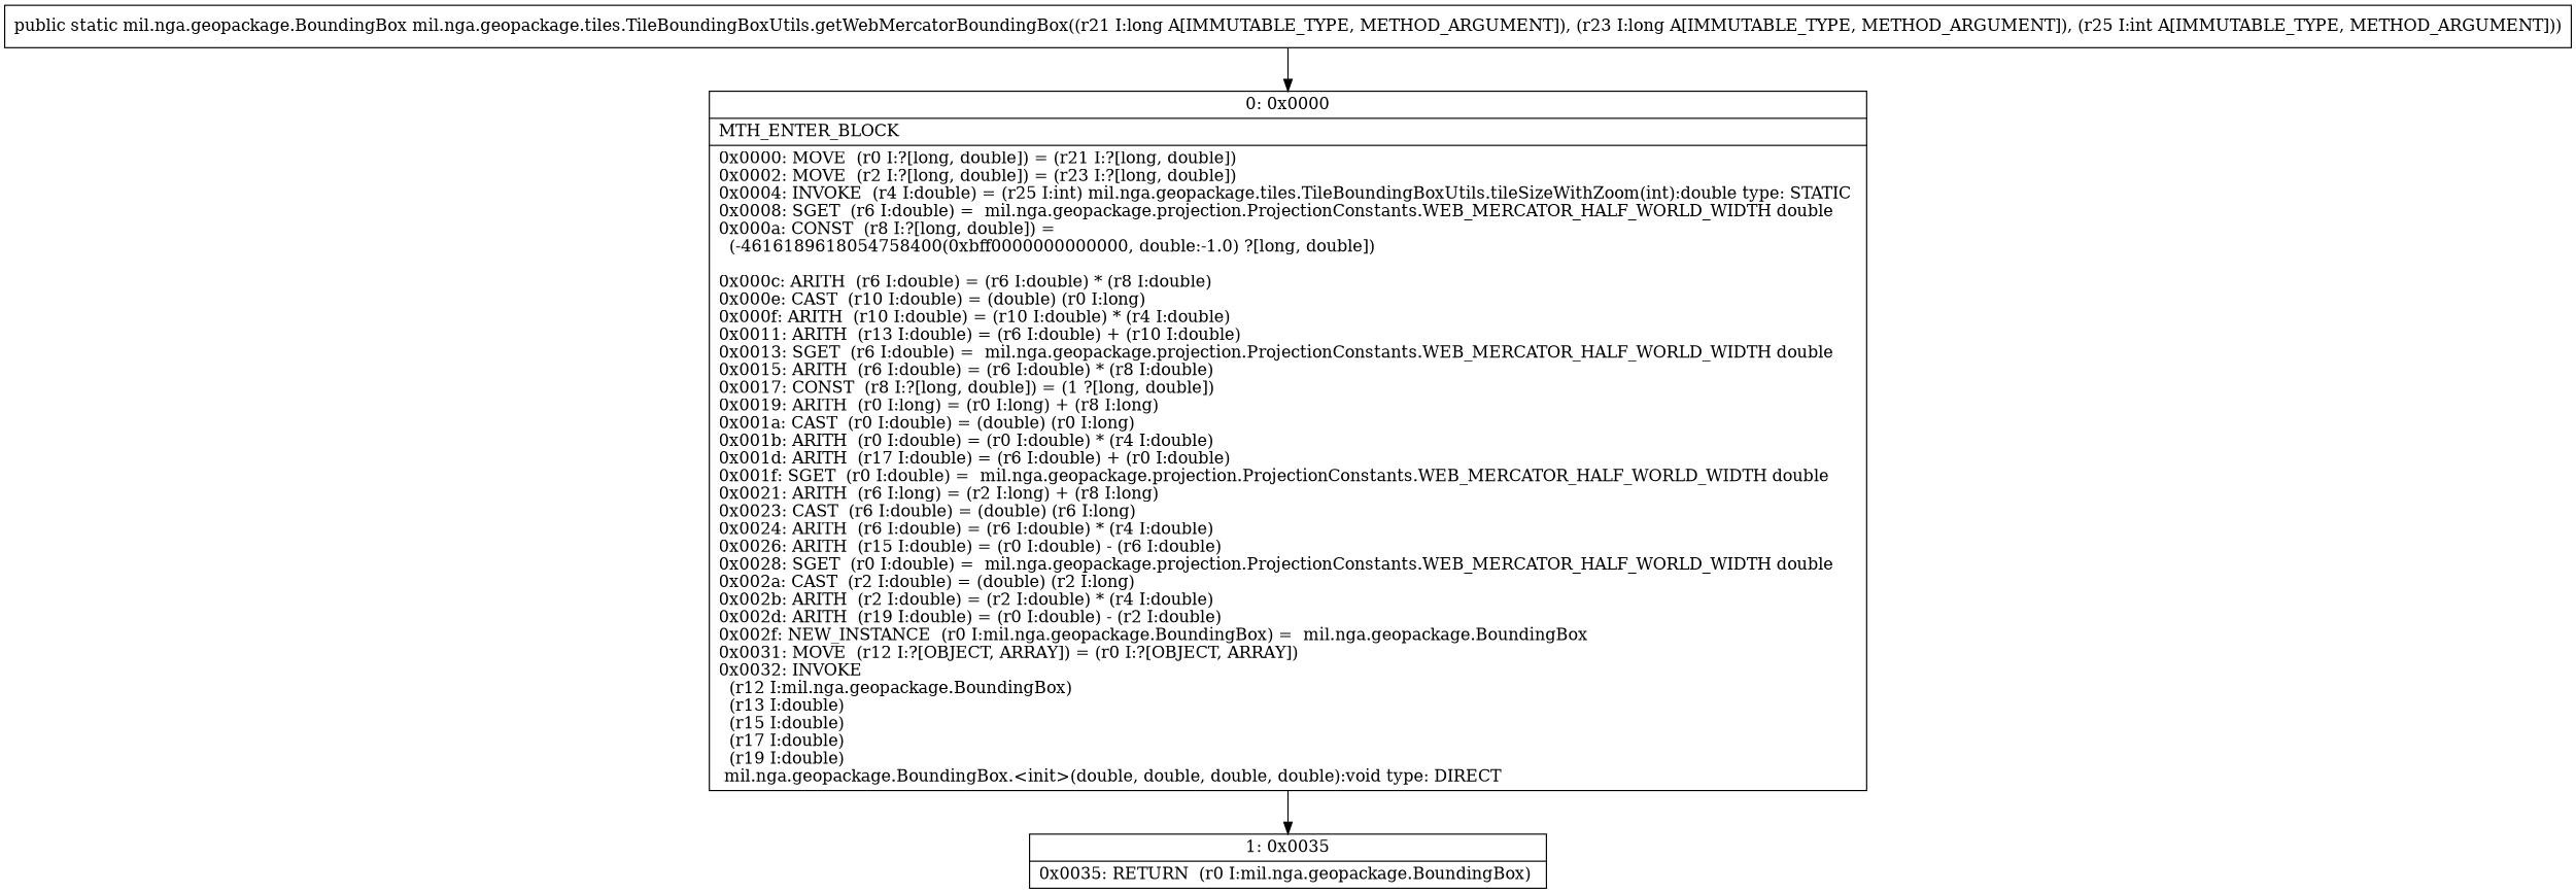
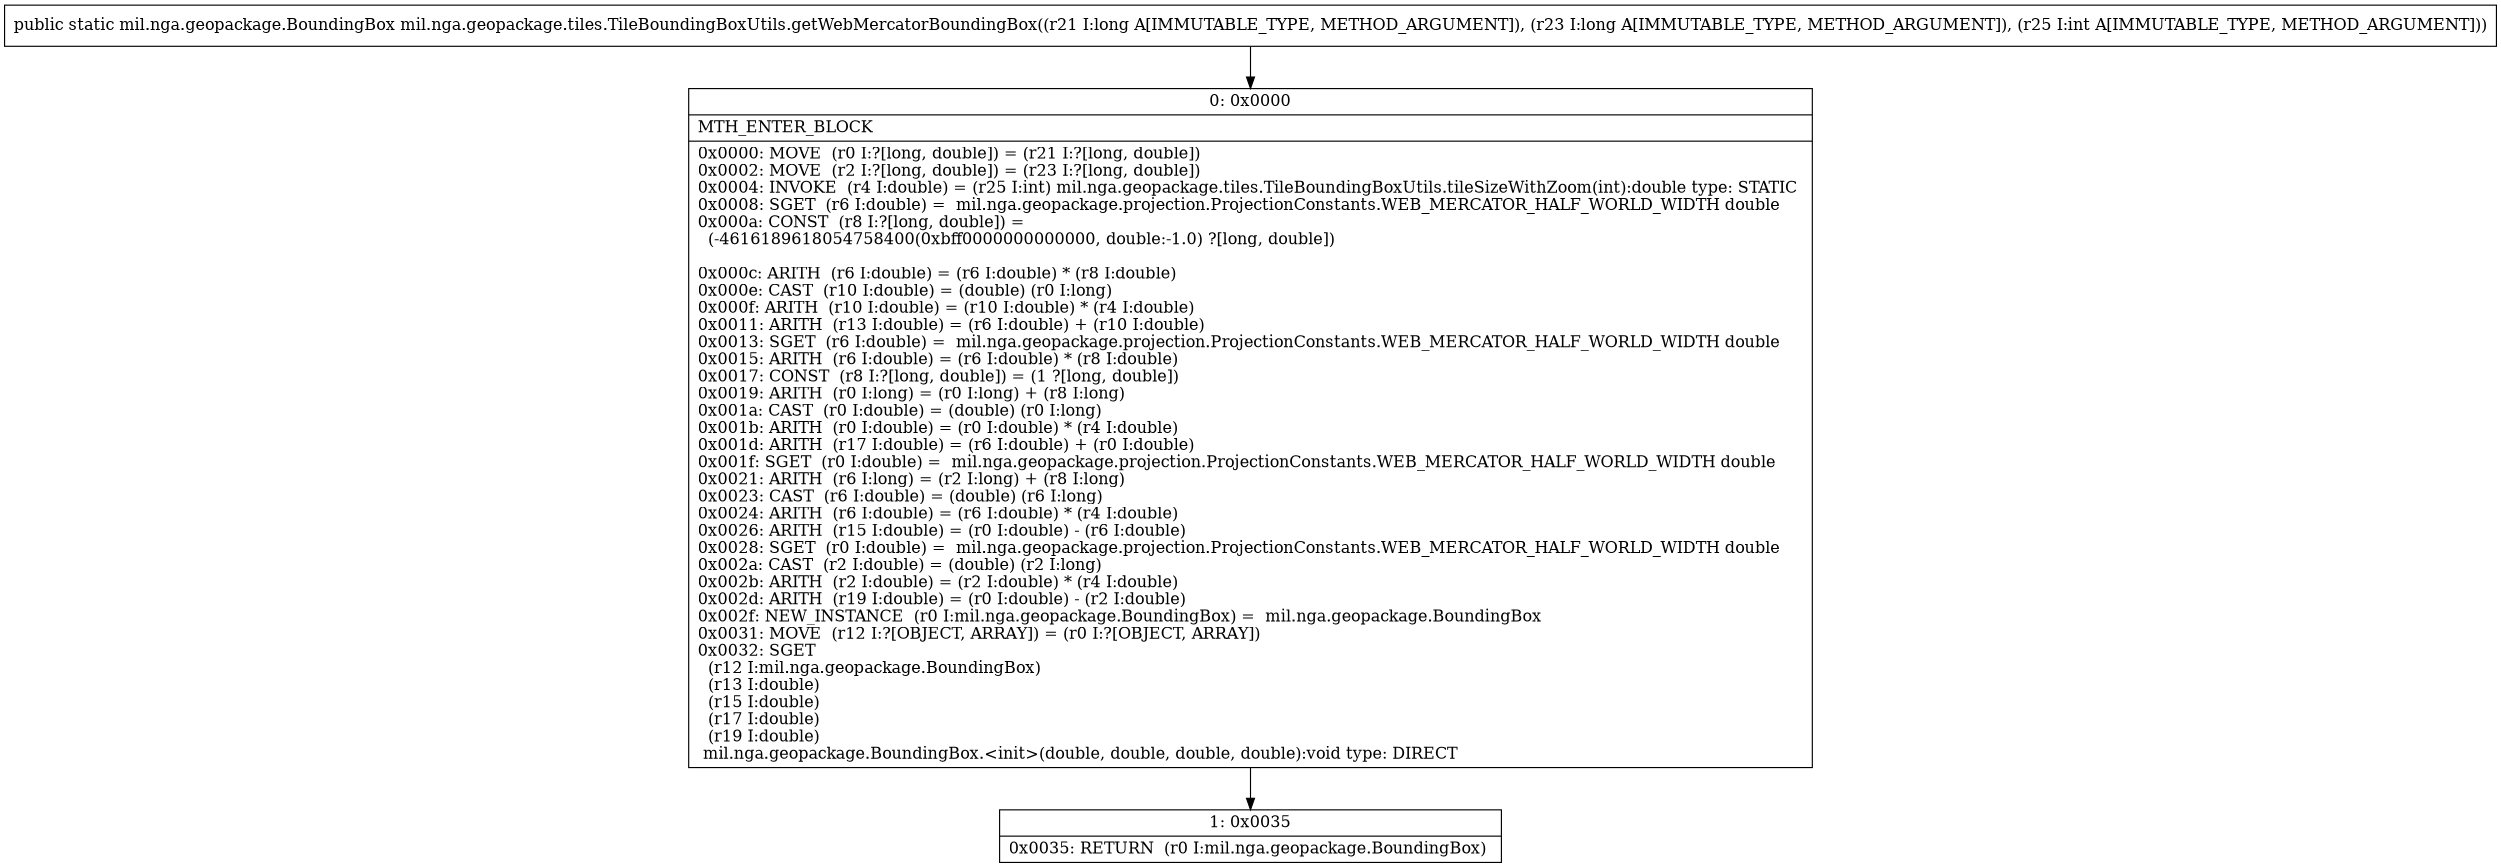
  digraph {
    fontname="DejaVu Serif"
    node [shape=record fontname="DejaVu Serif"]
    edge [fontname="DejaVu Serif"]
-   n1 [label="{0\:\ 0x0000|MTH_ENTER_BLOCK\l|0x0000: MOVE  (r0 I:?[long, double]) = (r21 I:?[long, double]) \l0x0002: MOVE  (r2 I:?[long, double]) = (r23 I:?[long, double]) \l0x0004: INVOKE  (r4 I:double) = (r25 I:int) mil.nga.geopackage.tiles.TileBoundingBoxUtils.tileSizeWithZoom(int):double type: STATIC \l0x0008: SGET  (r6 I:double) =  mil.nga.geopackage.projection.ProjectionConstants.WEB_MERCATOR_HALF_WORLD_WIDTH double \l0x000a: CONST  (r8 I:?[long, double]) = \l  (\-4616189618054758400(0xbff0000000000000, double:\-1.0) ?[long, double])\l \l0x000c: ARITH  (r6 I:double) = (r6 I:double) * (r8 I:double) \l0x000e: CAST  (r10 I:double) = (double) (r0 I:long) \l0x000f: ARITH  (r10 I:double) = (r10 I:double) * (r4 I:double) \l0x0011: ARITH  (r13 I:double) = (r6 I:double) + (r10 I:double) \l0x0013: SGET  (r6 I:double) =  mil.nga.geopackage.projection.ProjectionConstants.WEB_MERCATOR_HALF_WORLD_WIDTH double \l0x0015: ARITH  (r6 I:double) = (r6 I:double) * (r8 I:double) \l0x0017: CONST  (r8 I:?[long, double]) = (1 ?[long, double]) \l0x0019: ARITH  (r0 I:long) = (r0 I:long) + (r8 I:long) \l0x001a: CAST  (r0 I:double) = (double) (r0 I:long) \l0x001b: ARITH  (r0 I:double) = (r0 I:double) * (r4 I:double) \l0x001d: ARITH  (r17 I:double) = (r6 I:double) + (r0 I:double) \l0x001f: SGET  (r0 I:double) =  mil.nga.geopackage.projection.ProjectionConstants.WEB_MERCATOR_HALF_WORLD_WIDTH double \l0x0021: ARITH  (r6 I:long) = (r2 I:long) + (r8 I:long) \l0x0023: CAST  (r6 I:double) = (double) (r6 I:long) \l0x0024: ARITH  (r6 I:double) = (r6 I:double) * (r4 I:double) \l0x0026: ARITH  (r15 I:double) = (r0 I:double) \- (r6 I:double) \l0x0028: SGET  (r0 I:double) =  mil.nga.geopackage.projection.ProjectionConstants.WEB_MERCATOR_HALF_WORLD_WIDTH double \l0x002a: CAST  (r2 I:double) = (double) (r2 I:long) \l0x002b: ARITH  (r2 I:double) = (r2 I:double) * (r4 I:double) \l0x002d: ARITH  (r19 I:double) = (r0 I:double) \- (r2 I:double) \l0x002f: NEW_INSTANCE  (r0 I:mil.nga.geopackage.BoundingBox) =  mil.nga.geopackage.BoundingBox \l0x0031: MOVE  (r12 I:?[OBJECT, ARRAY]) = (r0 I:?[OBJECT, ARRAY]) \l0x0032: INVOKE  \l  (r12 I:mil.nga.geopackage.BoundingBox)\l  (r13 I:double)\l  (r15 I:double)\l  (r17 I:double)\l  (r19 I:double)\l mil.nga.geopackage.BoundingBox.\<init\>(double, double, double, double):void type: DIRECT \l}"]
+   n1 [label="{0\:\ 0x0000|MTH_ENTER_BLOCK\l|0x0000: MOVE  (r0 I:?[long, double]) = (r21 I:?[long, double]) \l0x0002: MOVE  (r2 I:?[long, double]) = (r23 I:?[long, double]) \l0x0004: INVOKE  (r4 I:double) = (r25 I:int) mil.nga.geopackage.tiles.TileBoundingBoxUtils.tileSizeWithZoom(int):double type: STATIC \l0x0008: SGET  (r6 I:double) =  mil.nga.geopackage.projection.ProjectionConstants.WEB_MERCATOR_HALF_WORLD_WIDTH double \l0x000a: CONST  (r8 I:?[long, double]) = \l  (\-4616189618054758400(0xbff0000000000000, double:\-1.0) ?[long, double])\l \l0x000c: ARITH  (r6 I:double) = (r6 I:double) * (r8 I:double) \l0x000e: CAST  (r10 I:double) = (double) (r0 I:long) \l0x000f: ARITH  (r10 I:double) = (r10 I:double) * (r4 I:double) \l0x0011: ARITH  (r13 I:double) = (r6 I:double) + (r10 I:double) \l0x0013: SGET  (r6 I:double) =  mil.nga.geopackage.projection.ProjectionConstants.WEB_MERCATOR_HALF_WORLD_WIDTH double \l0x0015: ARITH  (r6 I:double) = (r6 I:double) * (r8 I:double) \l0x0017: CONST  (r8 I:?[long, double]) = (1 ?[long, double]) \l0x0019: ARITH  (r0 I:long) = (r0 I:long) + (r8 I:long) \l0x001a: CAST  (r0 I:double) = (double) (r0 I:long) \l0x001b: ARITH  (r0 I:double) = (r0 I:double) * (r4 I:double) \l0x001d: ARITH  (r17 I:double) = (r6 I:double) + (r0 I:double) \l0x001f: SGET  (r0 I:double) =  mil.nga.geopackage.projection.ProjectionConstants.WEB_MERCATOR_HALF_WORLD_WIDTH double \l0x0021: ARITH  (r6 I:long) = (r2 I:long) + (r8 I:long) \l0x0023: CAST  (r6 I:double) = (double) (r6 I:long) \l0x0024: ARITH  (r6 I:double) = (r6 I:double) * (r4 I:double) \l0x0026: ARITH  (r15 I:double) = (r0 I:double) \- (r6 I:double) \l0x0028: SGET  (r0 I:double) =  mil.nga.geopackage.projection.ProjectionConstants.WEB_MERCATOR_HALF_WORLD_WIDTH double \l0x002a: CAST  (r2 I:double) = (double) (r2 I:long) \l0x002b: ARITH  (r2 I:double) = (r2 I:double) * (r4 I:double) \l0x002d: ARITH  (r19 I:double) = (r0 I:double) \- (r2 I:double) \l0x002f: NEW_INSTANCE  (r0 I:mil.nga.geopackage.BoundingBox) =  mil.nga.geopackage.BoundingBox \l0x0031: MOVE  (r12 I:?[OBJECT, ARRAY]) = (r0 I:?[OBJECT, ARRAY]) \l0x0032: SGET  \l  (r12 I:mil.nga.geopackage.BoundingBox)\l  (r13 I:double)\l  (r15 I:double)\l  (r17 I:double)\l  (r19 I:double)\l mil.nga.geopackage.BoundingBox.\<init\>(double, double, double, double):void type: DIRECT \l}"]
    n2 [label="{1\:\ 0x0035|0x0035: RETURN  (r0 I:mil.nga.geopackage.BoundingBox) \l}"]
    n3 [label="{public static mil.nga.geopackage.BoundingBox mil.nga.geopackage.tiles.TileBoundingBoxUtils.getWebMercatorBoundingBox((r21 I:long A[IMMUTABLE_TYPE, METHOD_ARGUMENT]), (r23 I:long A[IMMUTABLE_TYPE, METHOD_ARGUMENT]), (r25 I:int A[IMMUTABLE_TYPE, METHOD_ARGUMENT])) }"]
    n1 -> n2
    n3 -> n1
  }
